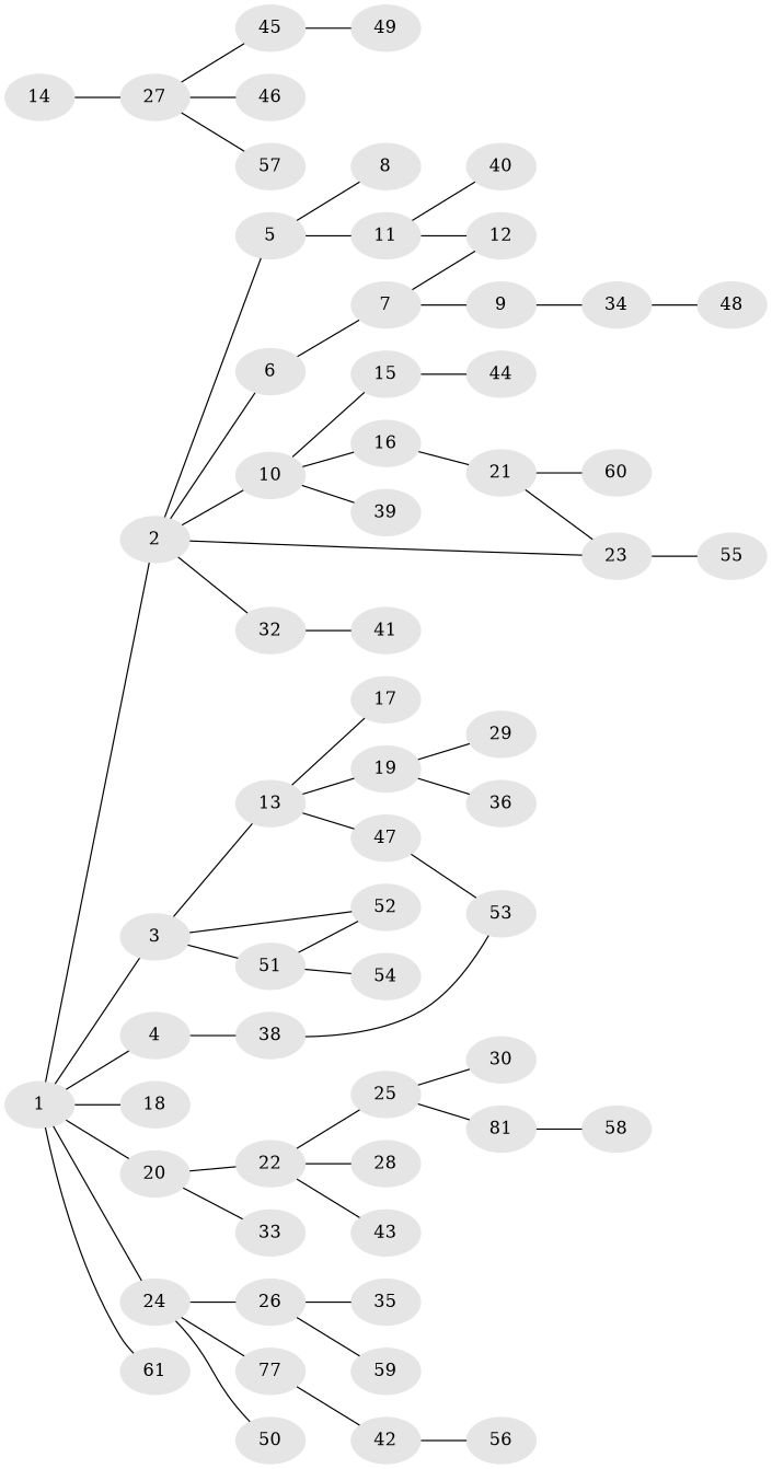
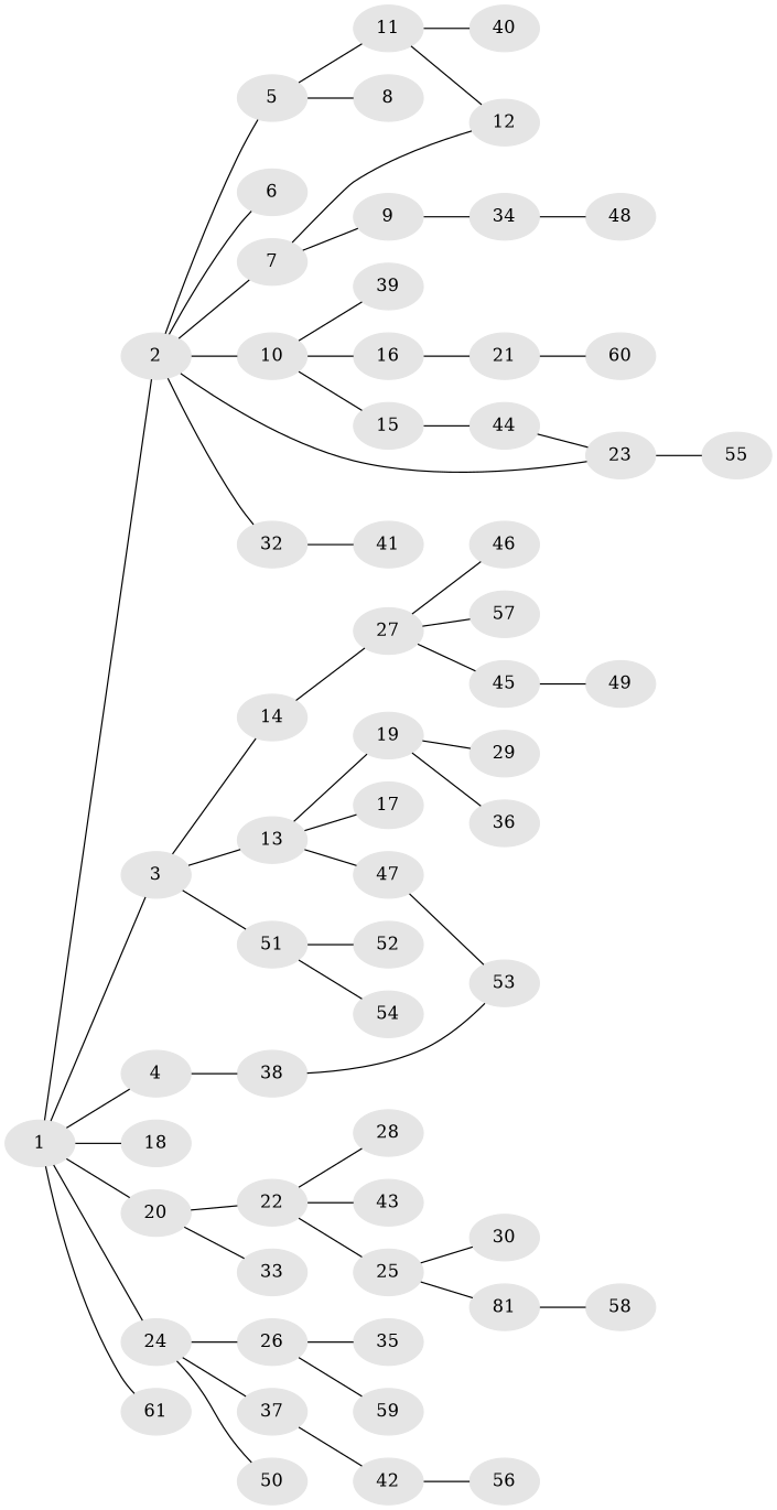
  graph {
    rankdir=LR
    node [color=gray90 style=filled]
    1
    2
    3
    4
    18
    20
    24
    61
    5
    6
    7
    10
    23
    32
    13
    14
    51
    38
    22
    33
    26
-   37 [label=77]
+   37
    50
    8
    11
    9
    12
    15
    16
    39
    55
    41
    17
    19
    47
    27
    52
    54
    53
    40
    34
    48
    44
    21
    29
    36
    45
    46
    57
    60
    25
    28
    43
    30
    n55 [label=81]
    35
    59
    42
    58
    49
    56
    1 -- 2
    1 -- 3
    1 -- 4
    1 -- 18
    1 -- 20
    1 -- 24
    1 -- 61
    2 -- 5
    2 -- 6
-   6 -- 7
+   2 -- 7
    2 -- 10
    2 -- 23
    2 -- 32
    3 -- 13
-   3 -- 52
+   3 -- 14
    3 -- 51
    4 -- 38
    20 -- 22
    20 -- 33
    24 -- 26
    24 -- 37
    24 -- 50
    5 -- 8
    5 -- 11
    7 -- 9
    7 -- 12
    10 -- 15
    10 -- 16
    10 -- 39
    23 -- 55
    32 -- 41
    13 -- 17
    13 -- 19
    13 -- 47
    14 -- 27
    51 -- 52
    51 -- 54
    38 -- 53
    22 -- 25
    22 -- 28
    22 -- 43
    26 -- 35
    26 -- 59
    37 -- 42
    11 -- 12
    11 -- 40
    9 -- 34
    15 -- 44
    16 -- 21
    19 -- 29
    19 -- 36
    47 -- 53
    27 -- 45
    27 -- 46
    27 -- 57
    34 -- 48
-   21 -- 23
+   44 -- 23
    21 -- 60
    45 -- 49
    25 -- 30
    25 -- n55
    n55 -- 58
    42 -- 56
  }
